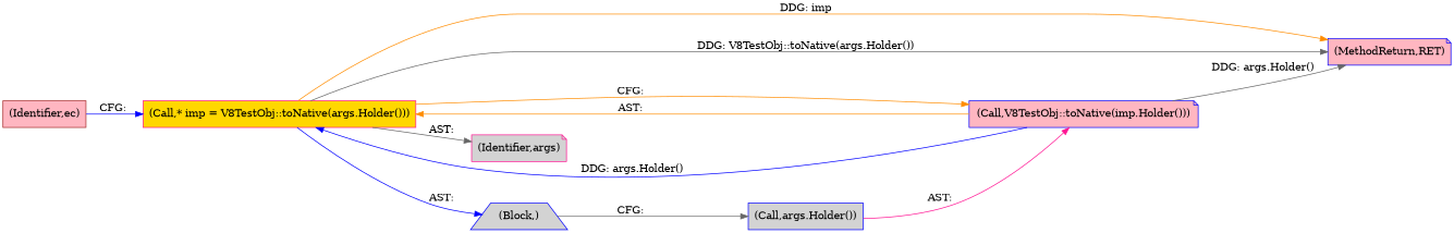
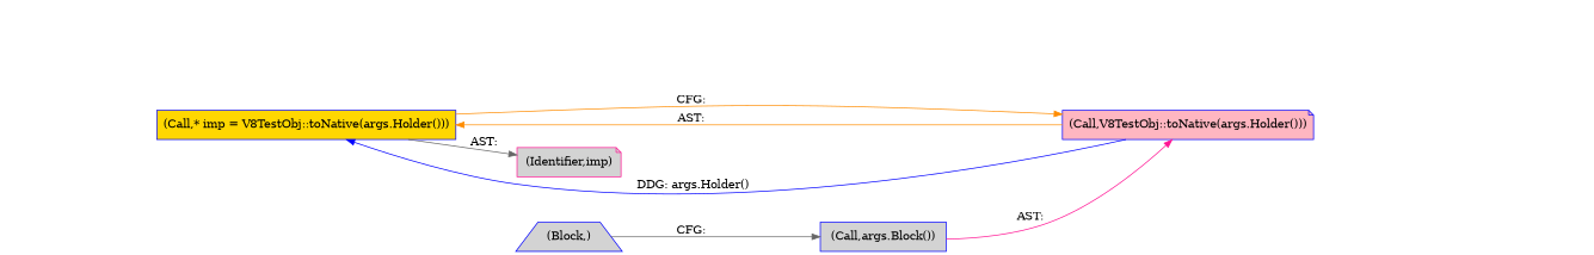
  digraph {
    rankdir=LR
    node [color=blue fillcolor=lightpink shape=box style=filled]
    edge [color=gray40]
-   n1 [color=deeppink fillcolor=gold label="(Call,* imp = V8TestObj::toNative(args.Holder()))"]
-   n2 [label="(Call,V8TestObj::toNative(imp.Holder()))" shape=note]
-   n3 [label="(MethodReturn,RET)" shape=note]
+   n1 [fillcolor=gold label="(Call,* imp = V8TestObj::toNative(args.Holder()))"]
+   n2 [label="(Call,V8TestObj::toNative(args.Holder()))" shape=note]
    n4 [fillcolor=lightgrey label="(Block,)" shape=trapezium]
-   n5 [color=deeppink fillcolor=lightgrey label="(Identifier,args)" shape=note]
-   n6 [fillcolor=lightgrey label="(Call,args.Holder())"]
-   n7 [color=brown label="(Identifier,ec)"]
+   n5 [color=deeppink fillcolor=lightgrey label="(Identifier,imp)" shape=note]
+   n6 [fillcolor=lightgrey label="(Call,args.Block())"]
    n1 -> n2 [color=darkorange label="CFG: "]
-   n1 -> n3 [color=darkorange label="DDG: imp"]
-   n1 -> n3 [label="DDG: V8TestObj::toNative(args.Holder())"]
-   n1 -> n4 [color=blue label="AST: "]
    n1 -> n5 [label="AST: "]
    n2 -> n1 [color=darkorange label="AST: "]
    n2 -> n1 [color=blue label="DDG: args.Holder()"]
-   n2 -> n3 [label="DDG: args.Holder()"]
    n4 -> n6 [label="CFG: "]
    n6 -> n2 [color=deeppink label="AST: "]
-   n7 -> n1 [color=blue label="CFG: "]
  }
